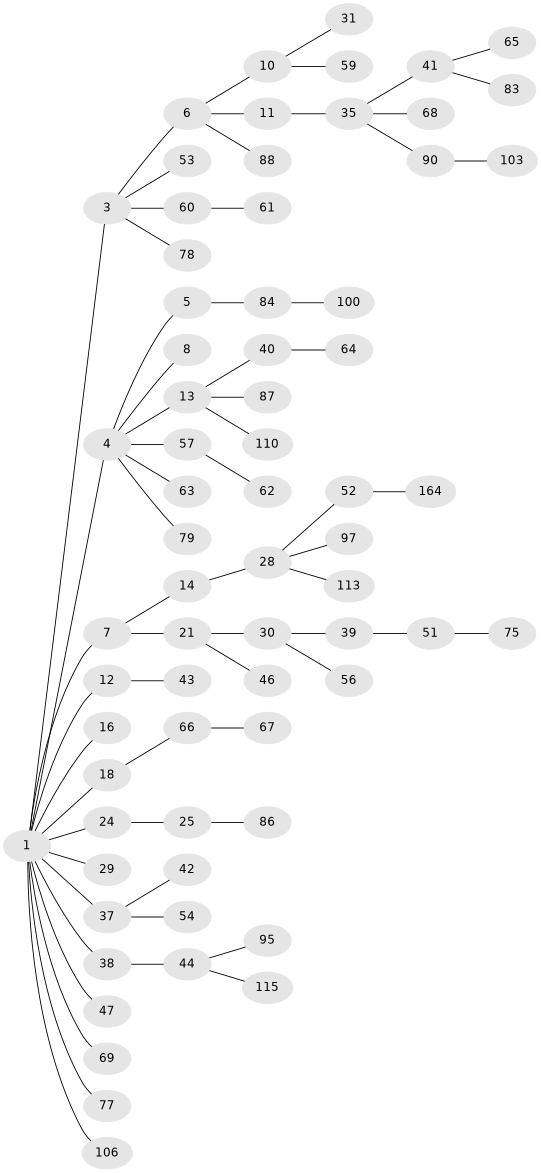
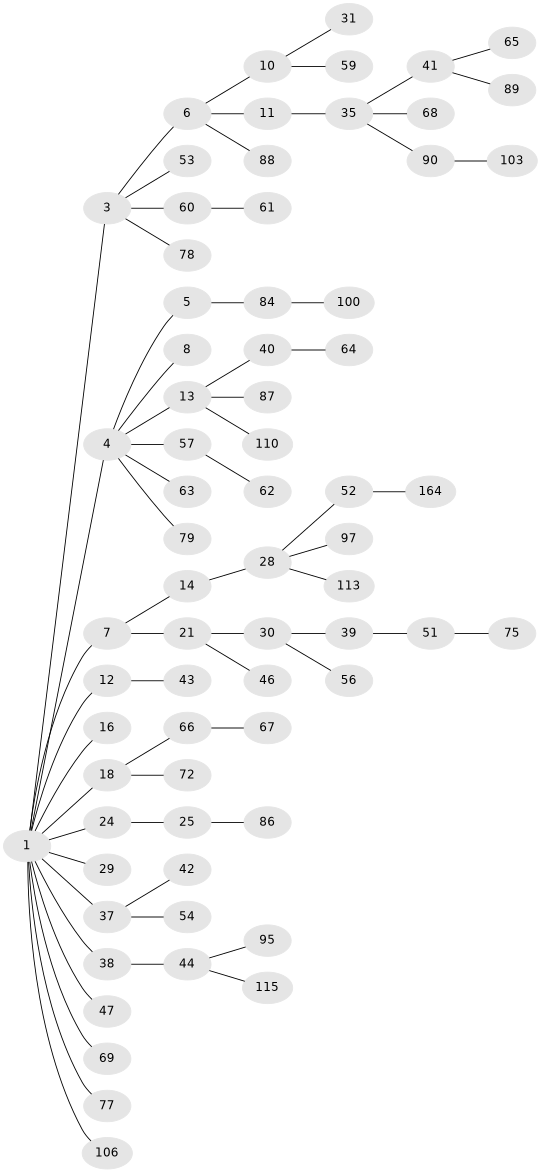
  graph {
    fontname="DejaVu Sans"
    rankdir=LR
    node [color=gray90 fontname="DejaVu Sans" style=filled]
    edge [fontname="DejaVu Sans"]
    1 [super="+2"]
    3
    4
    7
    12 [super="+27+33+82"]
    16 [super="+20+93+107+17"]
    18 [super="+96"]
    24
    29
    37
    38
    47
    69
    77
    106 [super="+114"]
    6 [super="+9"]
    53
    60
    78
    5 [super="+81+58"]
    8
    13 [super="+36+15+23"]
    57
    63
    79
    14 [super="+50"]
    21 [super="+108+22"]
    43
    66
+   72
    25
    42
    54 [super="+56"]
    44 [super="+48+91"]
    10
    11 [super="+109+26"]
    88
    61
    84
    40
    87
    110
    62
    100
    31 [super="+32+34+49"]
    59 [super="+76+80"]
    35
    28 [super="+92+45"]
    30
    46
    41
    68
    90
    64
    52
    97
    113
    67
    39
    n60 [label=56]
    86
    n62 [label=164]
    51
    65
-   89 [label=83]
+   89
    103
    95 [super="+102"]
    115
    75
    1 -- 3
    1 -- 4
    1 -- 7
    1 -- 12
    1 -- 16
    1 -- 18
    1 -- 24
    1 -- 29
    1 -- 37
    1 -- 38
    1 -- 47
    1 -- 69
    1 -- 77
    1 -- 106
    3 -- 6
    3 -- 53
    3 -- 60
    3 -- 78
    4 -- 5
    4 -- 8
    4 -- 13
    4 -- 57
    4 -- 63
    4 -- 79
    7 -- 14
    7 -- 21
    12 -- 43
    18 -- 66
+   18 -- 72
    24 -- 25
    37 -- 42
    37 -- 54
    38 -- 44
    6 -- 10
    6 -- 11
    6 -- 88
    60 -- 61
    5 -- 84
    13 -- 40
    13 -- 87
    13 -- 110
    57 -- 62
    14 -- 28
    21 -- 30
    21 -- 46
    66 -- 67
    25 -- 86
    44 -- 95
    44 -- 115
    10 -- 31
    10 -- 59
    11 -- 35
    84 -- 100
    40 -- 64
    35 -- 41
    35 -- 68
    35 -- 90
    28 -- 52
    28 -- 97
    28 -- 113
    30 -- 39
    30 -- n60
    41 -- 65
    41 -- 89
    90 -- 103
    52 -- n62
    39 -- 51
    51 -- 75
  }
